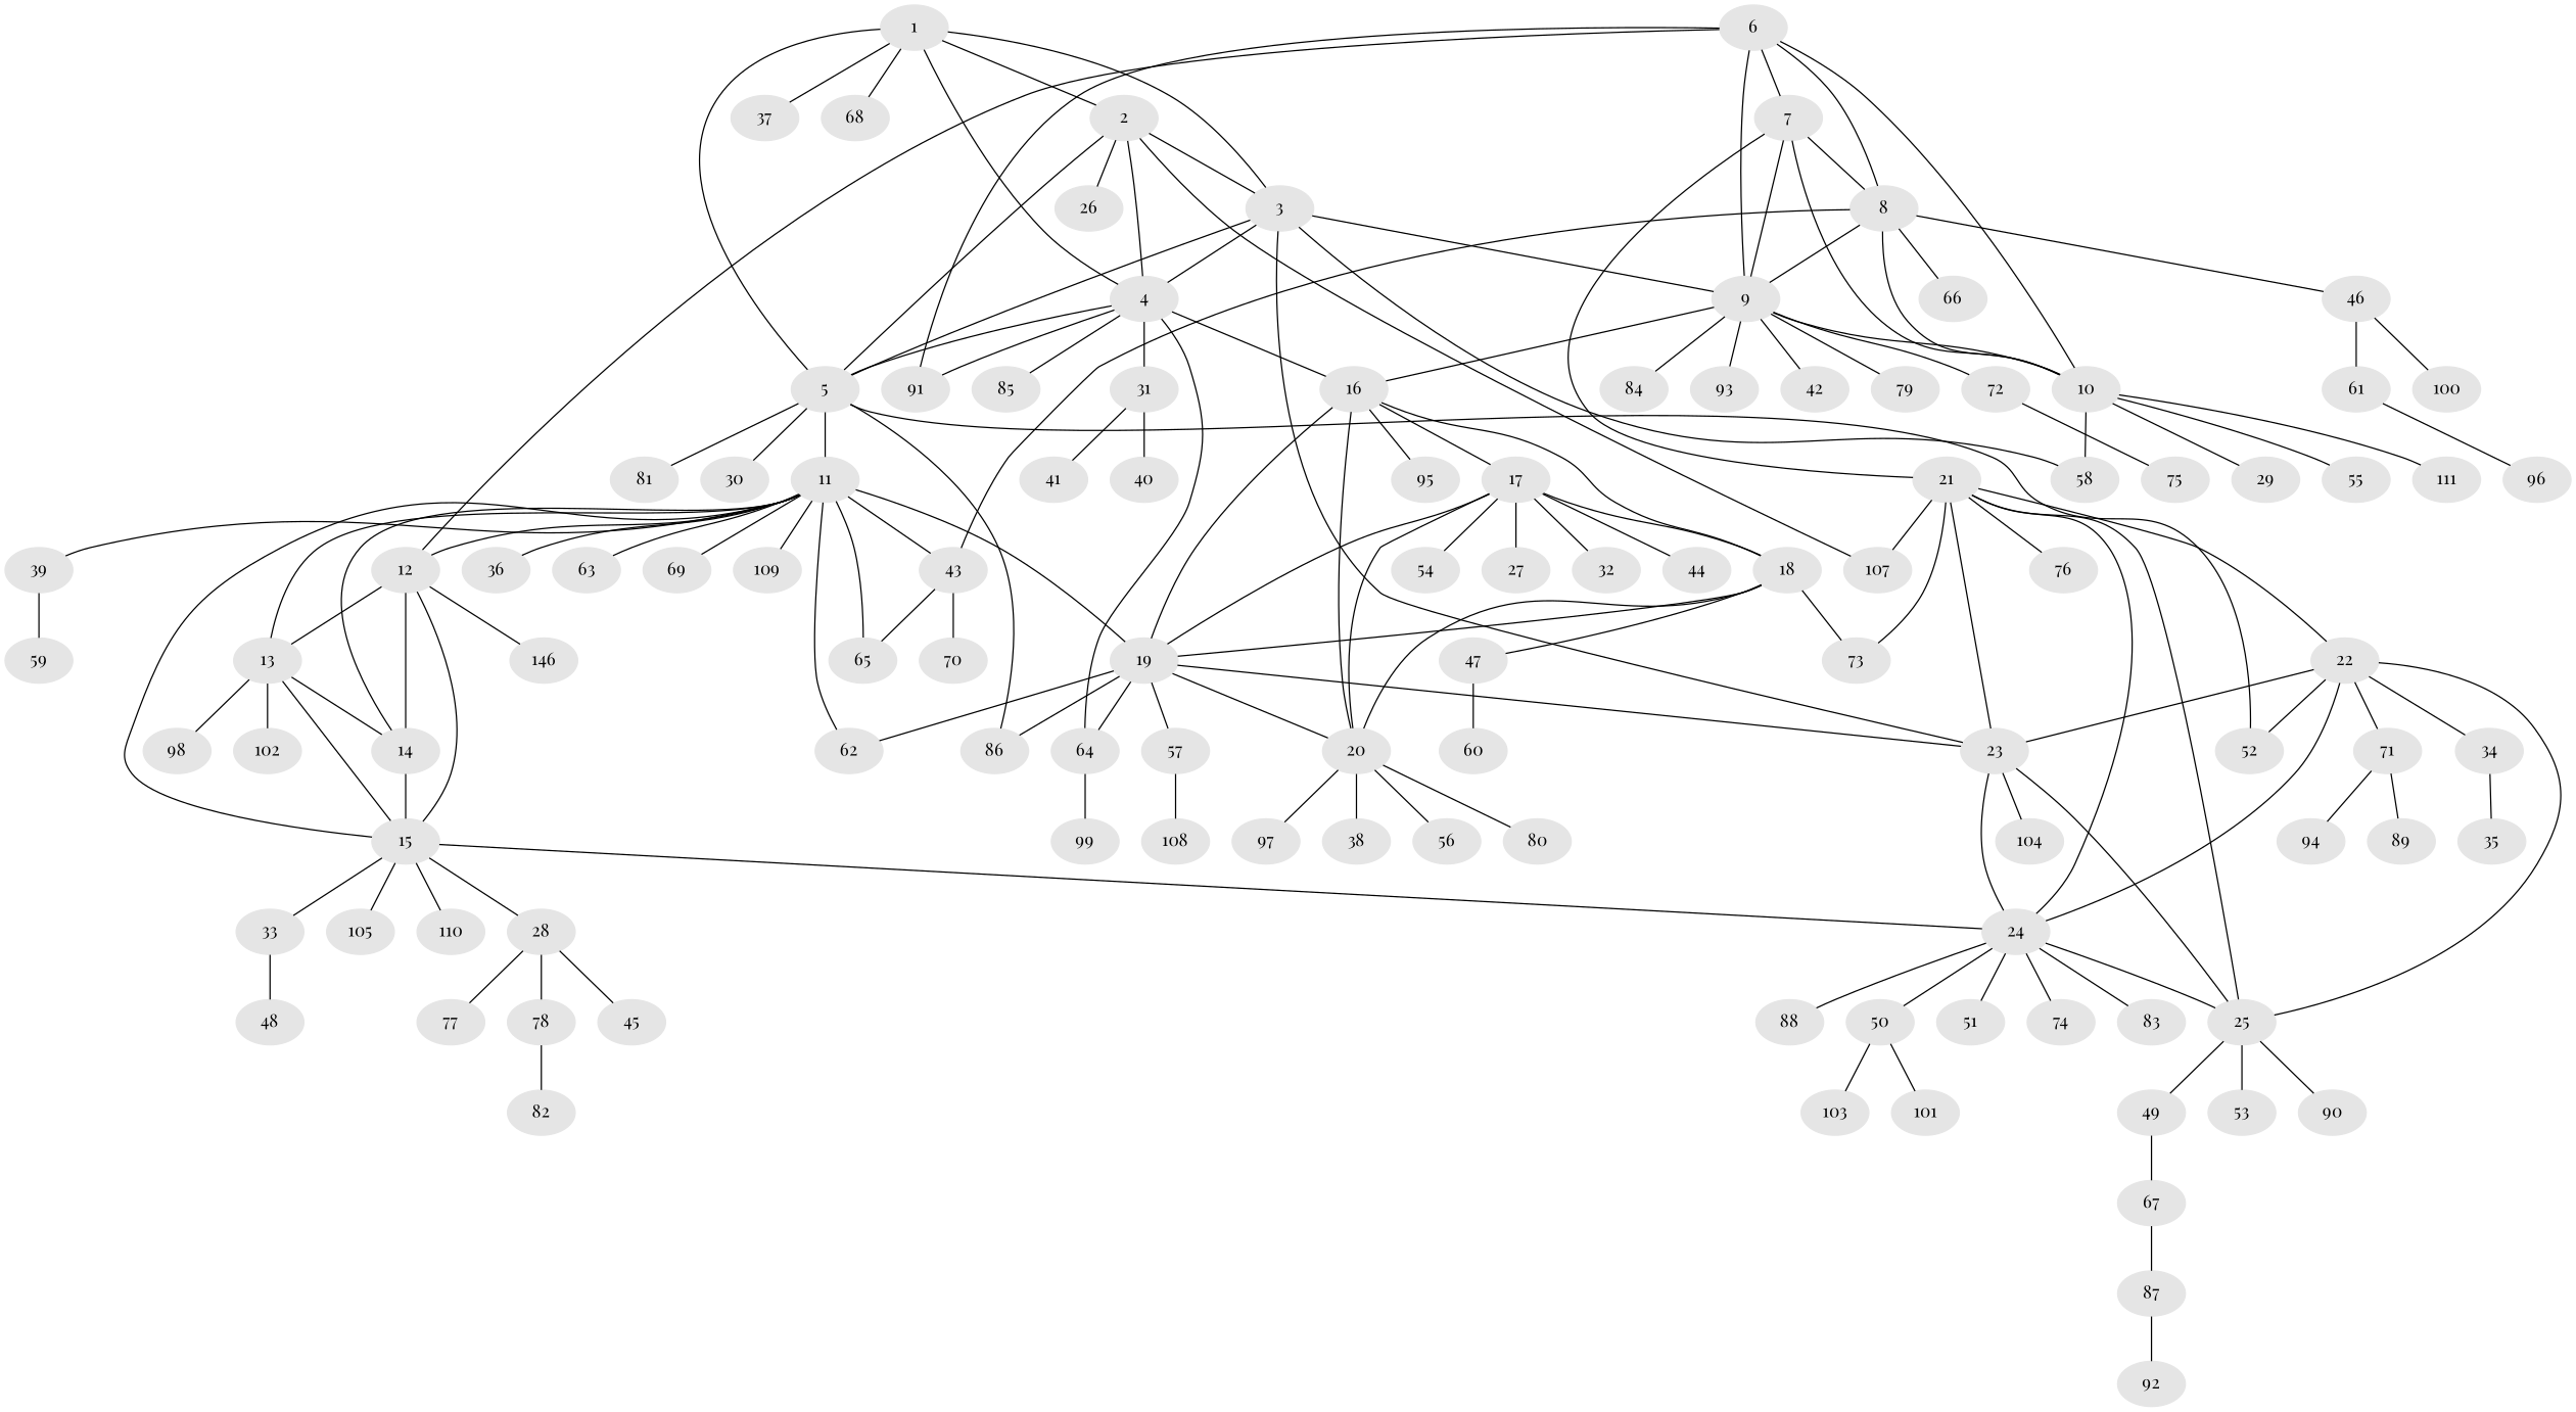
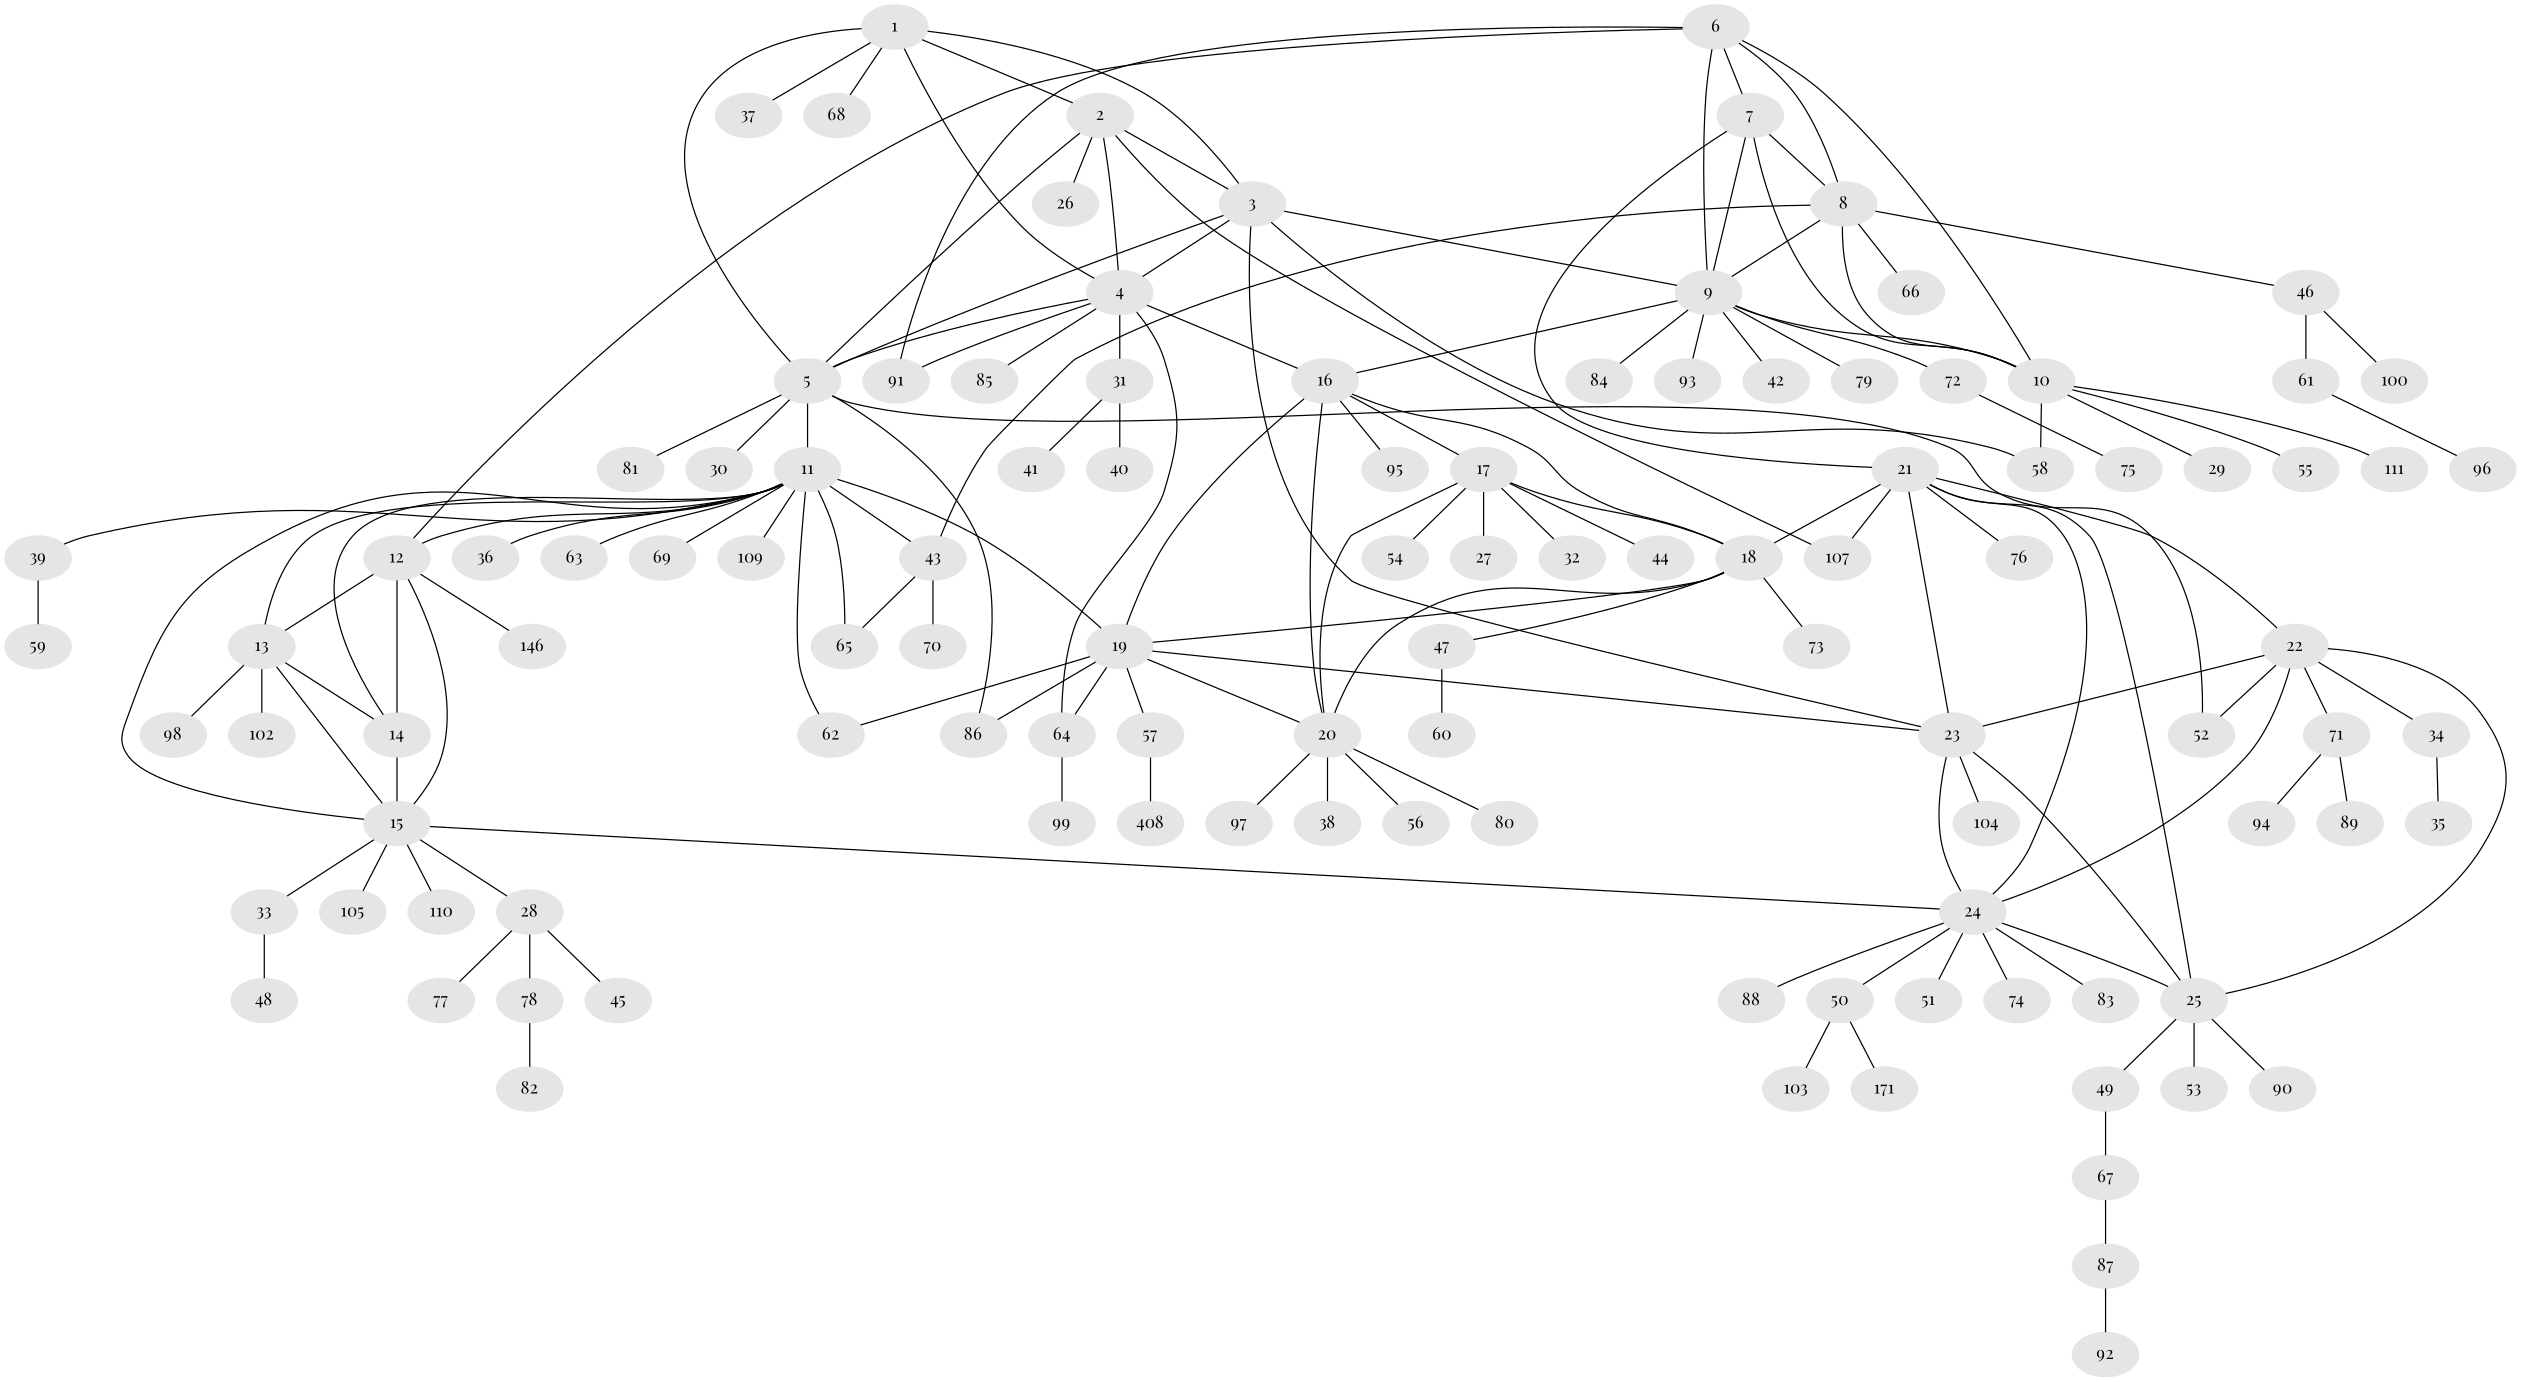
  graph {
    fontname="Playfair Display"
    node [color=gray90 fontname="Playfair Display" style=filled]
    edge [fontname="Playfair Display"]
    1
    2
    3
    4
    5
    37
    68
    26
    107
    9
    23
    58
    16
    31
    64
    85
    91
    11
    30
    52
    81
    86
    10
    42
    72
    79
    84
    93
    24
    25
    104
    19
    17
    18
    20
    95
    40
    41
    99
    12
    43
    13
    14
    15
    36
    39
    62
    63
    65
    69
    109
    6
    7
    8
    21
    46
    66
    29
    55
    111
    n61 [label=146]
    73
    22
    76
    70
    61
    100
    75
    98
    102
    28
    33
    105
    110
    57
    59
    50
    51
    74
    83
    88
    45
    77
    78
    48
    27
    32
    44
    54
    47
    38
    56
    80
    97
    60
-   108
+   108 [label=408]
    34
    71
    49
    53
    90
    35
    89
    94
-   101
+   101 [label=171]
    103
    67
    82
    96
    87
    92
    1 -- 2
    1 -- 3
    1 -- 4
    1 -- 5
    1 -- 37
    1 -- 68
    2 -- 3
    2 -- 4
    2 -- 5
    2 -- 26
    2 -- 107
    3 -- 4
    3 -- 5
    3 -- 9
    3 -- 23
    3 -- 58
    4 -- 5
    4 -- 16
    4 -- 31
    4 -- 64
    4 -- 85
    4 -- 91
    5 -- 11
    5 -- 30
    5 -- 52
    5 -- 81
    5 -- 86
    9 -- 16
    9 -- 10
    9 -- 42
    9 -- 72
    9 -- 79
    9 -- 84
    9 -- 93
    23 -- 24
    23 -- 25
    23 -- 104
    16 -- 19
    16 -- 17
    16 -- 18
    16 -- 20
    16 -- 95
    31 -- 40
    31 -- 41
    64 -- 99
    11 -- 19
    11 -- 12
    11 -- 43
    11 -- 13
    11 -- 14
    11 -- 15
    11 -- 36
    11 -- 39
    11 -- 62
    11 -- 63
    11 -- 65
    11 -- 69
    11 -- 109
    10 -- 58
    10 -- 29
    10 -- 55
    10 -- 111
    72 -- 75
    24 -- 25
    24 -- 50
    24 -- 51
    24 -- 74
    24 -- 83
    24 -- 88
    25 -- 49
    25 -- 53
    25 -- 90
    19 -- 23
    19 -- 64
    19 -- 86
    19 -- 20
    19 -- 62
    19 -- 57
-   17 -- 19
    17 -- 18
    17 -- 20
    17 -- 27
    17 -- 32
    17 -- 44
    17 -- 54
    18 -- 19
    18 -- 20
    18 -- 73
    18 -- 47
    20 -- 38
    20 -- 56
    20 -- 80
    20 -- 97
    12 -- 13
    12 -- 14
    12 -- 15
    12 -- n61
    43 -- 65
    43 -- 70
    13 -- 14
    13 -- 15
    13 -- 98
    13 -- 102
    14 -- 15
    15 -- 24
    15 -- 28
    15 -- 33
    15 -- 105
    15 -- 110
    39 -- 59
    6 -- 9
    6 -- 91
    6 -- 10
    6 -- 12
    6 -- 7
    6 -- 8
    7 -- 9
    7 -- 10
    7 -- 8
    7 -- 21
    8 -- 9
    8 -- 10
    8 -- 43
    8 -- 46
    8 -- 66
    21 -- 107
    21 -- 23
    21 -- 24
    21 -- 25
-   21 -- 73
+   21 -- 18
    21 -- 22
    21 -- 76
    46 -- 61
    46 -- 100
    22 -- 23
    22 -- 52
    22 -- 24
    22 -- 25
    22 -- 34
    22 -- 71
    61 -- 96
    28 -- 45
    28 -- 77
    28 -- 78
    33 -- 48
    57 -- 108
    50 -- 101
    50 -- 103
    78 -- 82
    47 -- 60
    34 -- 35
    71 -- 89
    71 -- 94
    49 -- 67
    67 -- 87
    87 -- 92
  }
